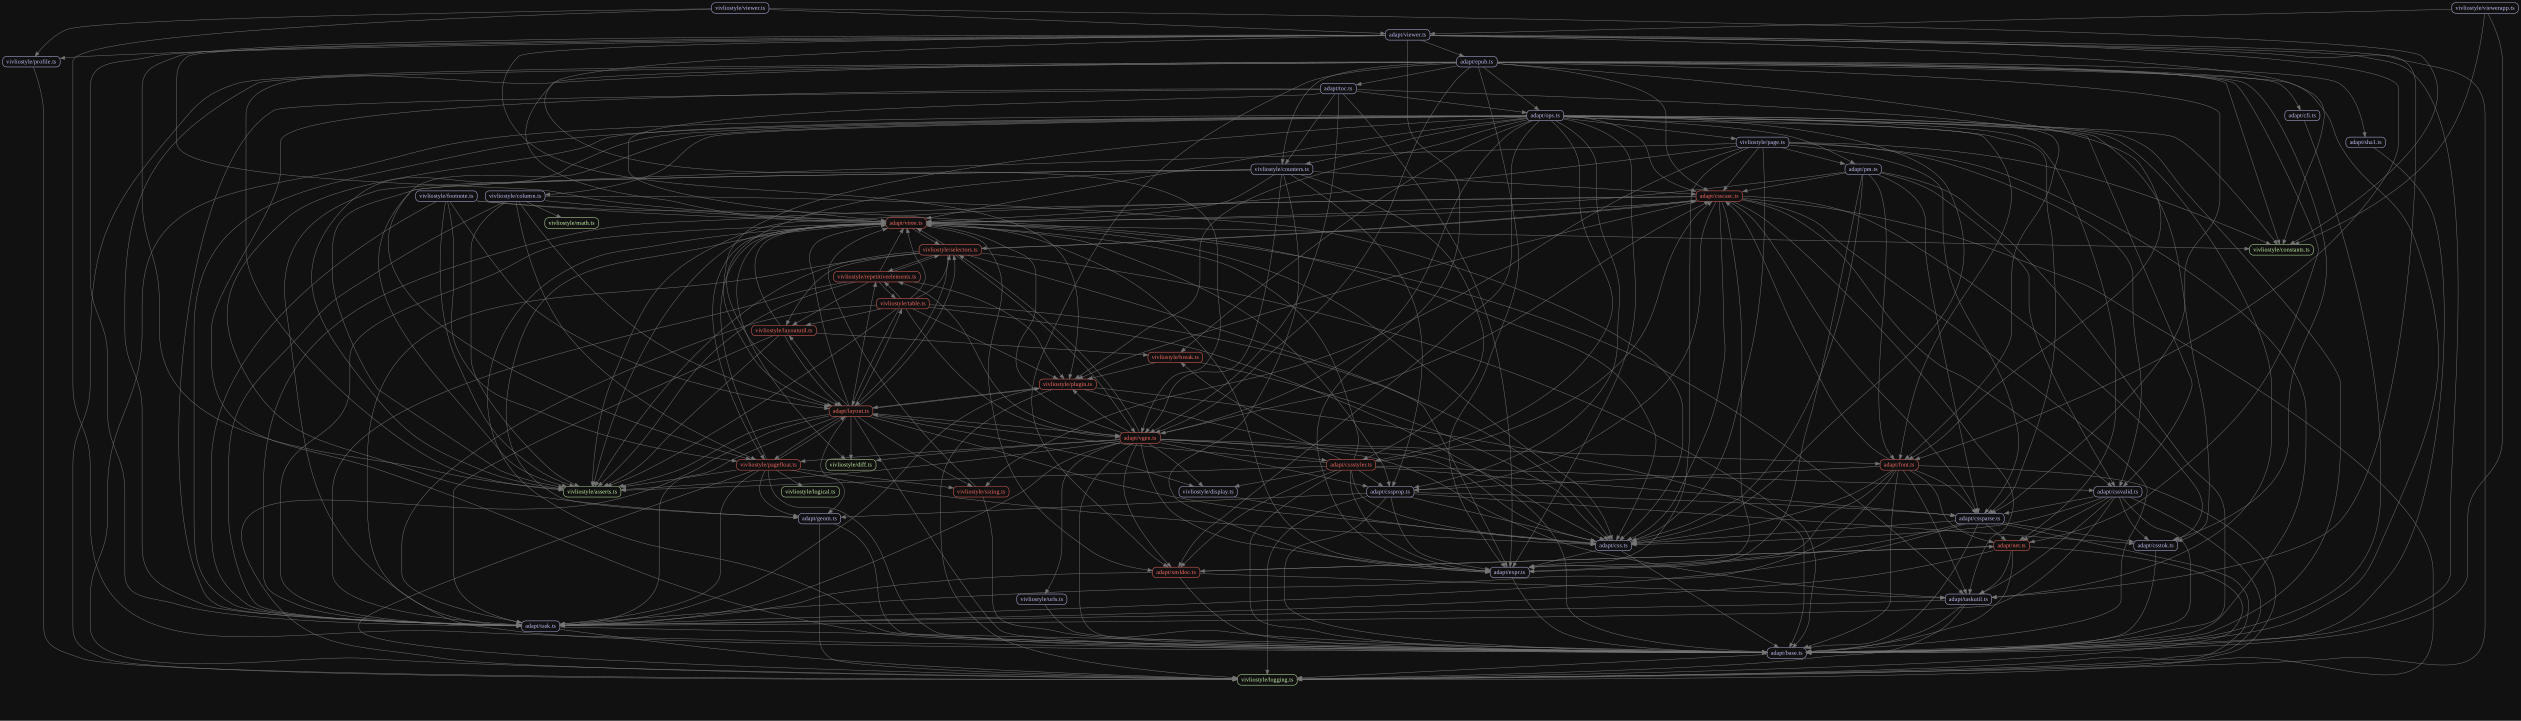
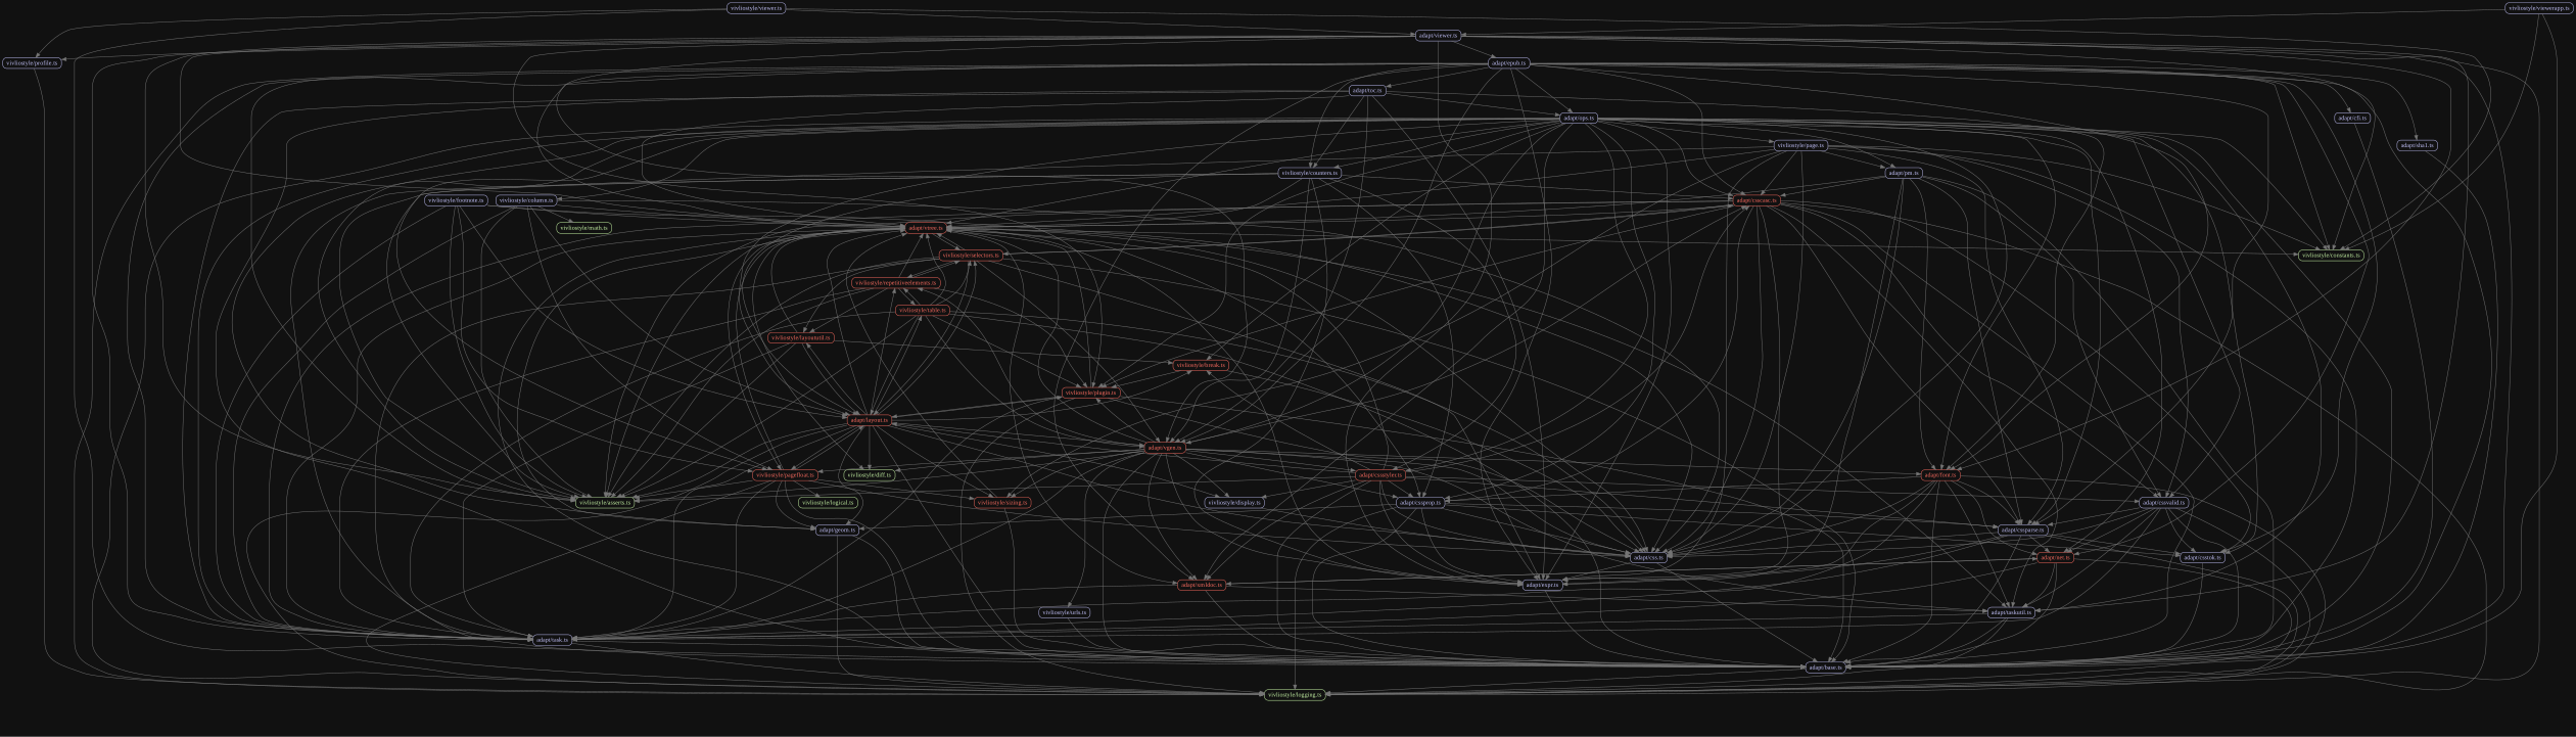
  digraph {
    bgcolor="#111111"
    fontname="Liberation Serif"
    rankdir=TB
    splines=true
    node [color="#c6c5fe" fontcolor="#c6c5fe" fontname="Liberation Serif" fontsize=14 shape=box style=rounded]
    edge [color="#757575" fontname="Liberation Serif"]
    "vivliostyle/logging.ts" [color="#cfffac" fontcolor="#cfffac" height=0]
    "adapt/base.ts" [height=0]
    "adapt/cfi.ts" [height=0]
    "adapt/css.ts" [height=0]
    "adapt/expr.ts" [height=0]
    "adapt/csscasc.ts" [color="#ff6c60" fontcolor="#ff6c60" height=0]
    "adapt/cssparse.ts" [height=0]
    "adapt/cssprop.ts" [height=0]
    "adapt/csstok.ts" [height=0]
    "adapt/cssvalid.ts" [height=0]
    "adapt/task.ts" [height=0]
    "adapt/taskutil.ts" [height=0]
    "adapt/vtree.ts" [color="#ff6c60" fontcolor="#ff6c60" height=0]
    "vivliostyle/asserts.ts" [color="#cfffac" fontcolor="#cfffac" height=0]
    "vivliostyle/plugin.ts" [color="#ff6c60" fontcolor="#ff6c60" height=0]
    "vivliostyle/selectors.ts" [color="#ff6c60" fontcolor="#ff6c60" height=0]
    "adapt/net.ts" [color="#ff6c60" fontcolor="#ff6c60" height=0]
    "adapt/geom.ts" [height=0]
    "adapt/xmldoc.ts" [color="#ff6c60" fontcolor="#ff6c60" height=0]
    "vivliostyle/constants.ts" [color="#cfffac" fontcolor="#cfffac" height=0]
    "vivliostyle/diff.ts" [color="#cfffac" fontcolor="#cfffac" height=0]
    "vivliostyle/pagefloat.ts" [color="#ff6c60" fontcolor="#ff6c60" height=0]
    "adapt/layout.ts" [color="#ff6c60" fontcolor="#ff6c60" height=0]
    "adapt/vgen.ts" [color="#ff6c60" fontcolor="#ff6c60" height=0]
    "vivliostyle/layoututil.ts" [color="#ff6c60" fontcolor="#ff6c60" height=0]
    "vivliostyle/repetitiveelements.ts" [color="#ff6c60" fontcolor="#ff6c60" height=0]
    "vivliostyle/sizing.ts" [color="#ff6c60" fontcolor="#ff6c60" height=0]
    "vivliostyle/logical.ts" [color="#cfffac" fontcolor="#cfffac" height=0]
    "vivliostyle/break.ts" [color="#ff6c60" fontcolor="#ff6c60" height=0]
    "vivliostyle/display.ts" [height=0]
    "vivliostyle/table.ts" [color="#ff6c60" fontcolor="#ff6c60" height=0]
    "adapt/cssstyler.ts" [color="#ff6c60" fontcolor="#ff6c60" height=0]
    "adapt/font.ts" [color="#ff6c60" fontcolor="#ff6c60" height=0]
    "vivliostyle/urls.ts" [height=0]
    "adapt/epub.ts" [height=0]
    "adapt/ops.ts" [height=0]
    "adapt/sha1.ts" [height=0]
    "adapt/toc.ts" [height=0]
    "vivliostyle/counters.ts" [height=0]
    "adapt/pm.ts" [height=0]
    "vivliostyle/column.ts" [height=0]
    "vivliostyle/page.ts" [height=0]
    "vivliostyle/math.ts" [color="#cfffac" fontcolor="#cfffac" height=0]
    "adapt/viewer.ts" [height=0]
    "vivliostyle/profile.ts" [height=0]
    "vivliostyle/footnote.ts" [height=0]
    "vivliostyle/viewer.ts" [height=0]
    "vivliostyle/viewerapp.ts" [height=0]
    "adapt/base.ts" -> "vivliostyle/logging.ts"
    "adapt/cfi.ts" -> "adapt/base.ts"
    "adapt/css.ts" -> "adapt/base.ts"
    "adapt/css.ts" -> "adapt/expr.ts"
    "adapt/expr.ts" -> "adapt/base.ts"
    "adapt/csscasc.ts" -> "vivliostyle/logging.ts"
    "adapt/csscasc.ts" -> "adapt/base.ts"
    "adapt/csscasc.ts" -> "adapt/css.ts"
    "adapt/csscasc.ts" -> "adapt/expr.ts"
    "adapt/csscasc.ts" -> "adapt/cssparse.ts"
    "adapt/csscasc.ts" -> "adapt/cssprop.ts"
    "adapt/csscasc.ts" -> "adapt/csstok.ts"
    "adapt/csscasc.ts" -> "adapt/cssvalid.ts"
    "adapt/csscasc.ts" -> "adapt/task.ts"
    "adapt/csscasc.ts" -> "adapt/taskutil.ts"
    "adapt/csscasc.ts" -> "adapt/vtree.ts"
    "adapt/csscasc.ts" -> "vivliostyle/asserts.ts"
    "adapt/csscasc.ts" -> "vivliostyle/plugin.ts"
    "adapt/csscasc.ts" -> "vivliostyle/selectors.ts"
    "adapt/cssparse.ts" -> "vivliostyle/logging.ts"
    "adapt/cssparse.ts" -> "adapt/base.ts"
    "adapt/cssparse.ts" -> "adapt/css.ts"
    "adapt/cssparse.ts" -> "adapt/expr.ts"
    "adapt/cssparse.ts" -> "adapt/csstok.ts"
    "adapt/cssparse.ts" -> "adapt/task.ts"
    "adapt/cssparse.ts" -> "adapt/net.ts"
    "adapt/cssprop.ts" -> "vivliostyle/logging.ts"
    "adapt/cssprop.ts" -> "adapt/base.ts"
    "adapt/cssprop.ts" -> "adapt/css.ts"
    "adapt/cssprop.ts" -> "adapt/expr.ts"
    "adapt/cssprop.ts" -> "adapt/cssparse.ts"
    "adapt/cssprop.ts" -> "adapt/csstok.ts"
    "adapt/cssprop.ts" -> "adapt/geom.ts"
    "adapt/csstok.ts" -> "adapt/base.ts"
    "adapt/cssvalid.ts" -> "vivliostyle/logging.ts"
    "adapt/cssvalid.ts" -> "adapt/base.ts"
    "adapt/cssvalid.ts" -> "adapt/css.ts"
    "adapt/cssvalid.ts" -> "adapt/cssparse.ts"
    "adapt/cssvalid.ts" -> "adapt/csstok.ts"
    "adapt/cssvalid.ts" -> "adapt/task.ts"
    "adapt/cssvalid.ts" -> "adapt/taskutil.ts"
    "adapt/cssvalid.ts" -> "adapt/net.ts"
    "adapt/task.ts" -> "vivliostyle/logging.ts"
    "adapt/task.ts" -> "adapt/base.ts"
    "adapt/taskutil.ts" -> "vivliostyle/logging.ts"
    "adapt/taskutil.ts" -> "adapt/base.ts"
    "adapt/taskutil.ts" -> "adapt/task.ts"
    "adapt/vtree.ts" -> "adapt/base.ts"
    "adapt/vtree.ts" -> "adapt/css.ts"
    "adapt/vtree.ts" -> "adapt/expr.ts"
    "adapt/vtree.ts" -> "adapt/cssprop.ts"
    "adapt/vtree.ts" -> "adapt/task.ts"
    "adapt/vtree.ts" -> "adapt/taskutil.ts"
    "adapt/vtree.ts" -> "vivliostyle/asserts.ts"
    "adapt/vtree.ts" -> "vivliostyle/selectors.ts"
    "adapt/vtree.ts" -> "adapt/geom.ts"
    "adapt/vtree.ts" -> "adapt/xmldoc.ts"
    "adapt/vtree.ts" -> "vivliostyle/constants.ts"
    "adapt/vtree.ts" -> "vivliostyle/diff.ts"
    "adapt/vtree.ts" -> "vivliostyle/pagefloat.ts"
    "vivliostyle/plugin.ts" -> "vivliostyle/logging.ts"
    "vivliostyle/plugin.ts" -> "adapt/base.ts"
    "vivliostyle/plugin.ts" -> "adapt/css.ts"
    "vivliostyle/plugin.ts" -> "adapt/task.ts"
+   "vivliostyle/plugin.ts" -> "adapt/vtree.ts"
    "vivliostyle/plugin.ts" -> "adapt/layout.ts"
    "vivliostyle/selectors.ts" -> "adapt/base.ts"
    "vivliostyle/selectors.ts" -> "adapt/expr.ts"
    "vivliostyle/selectors.ts" -> "adapt/csscasc.ts"
    "vivliostyle/selectors.ts" -> "adapt/task.ts"
    "vivliostyle/selectors.ts" -> "adapt/vtree.ts"
    "vivliostyle/selectors.ts" -> "vivliostyle/asserts.ts"
    "vivliostyle/selectors.ts" -> "adapt/layout.ts"
    "vivliostyle/selectors.ts" -> "adapt/vgen.ts"
    "vivliostyle/selectors.ts" -> "vivliostyle/layoututil.ts"
    "vivliostyle/selectors.ts" -> "vivliostyle/repetitiveelements.ts"
    "adapt/net.ts" -> "vivliostyle/logging.ts"
    "adapt/net.ts" -> "adapt/base.ts"
    "adapt/net.ts" -> "adapt/task.ts"
    "adapt/net.ts" -> "adapt/taskutil.ts"
    "adapt/net.ts" -> "adapt/xmldoc.ts"
    "adapt/geom.ts" -> "vivliostyle/logging.ts"
    "adapt/geom.ts" -> "adapt/base.ts"
    "adapt/xmldoc.ts" -> "adapt/base.ts"
    "adapt/xmldoc.ts" -> "adapt/task.ts"
    "adapt/xmldoc.ts" -> "adapt/taskutil.ts"
    "adapt/xmldoc.ts" -> "adapt/net.ts"
    "vivliostyle/pagefloat.ts" -> "vivliostyle/logging.ts"
    "vivliostyle/pagefloat.ts" -> "adapt/base.ts"
    "vivliostyle/pagefloat.ts" -> "adapt/css.ts"
    "vivliostyle/pagefloat.ts" -> "adapt/task.ts"
    "vivliostyle/pagefloat.ts" -> "adapt/vtree.ts"
    "vivliostyle/pagefloat.ts" -> "vivliostyle/asserts.ts"
    "vivliostyle/pagefloat.ts" -> "adapt/geom.ts"
    "vivliostyle/pagefloat.ts" -> "adapt/layout.ts"
    "vivliostyle/pagefloat.ts" -> "vivliostyle/sizing.ts"
    "vivliostyle/pagefloat.ts" -> "vivliostyle/logical.ts"
    "adapt/layout.ts" -> "vivliostyle/logging.ts"
    "adapt/layout.ts" -> "adapt/base.ts"
    "adapt/layout.ts" -> "adapt/css.ts"
    "adapt/layout.ts" -> "adapt/task.ts"
    "adapt/layout.ts" -> "adapt/vtree.ts"
    "adapt/layout.ts" -> "vivliostyle/asserts.ts"
    "adapt/layout.ts" -> "vivliostyle/plugin.ts"
    "adapt/layout.ts" -> "vivliostyle/selectors.ts"
    "adapt/layout.ts" -> "adapt/geom.ts"
    "adapt/layout.ts" -> "vivliostyle/diff.ts"
    "adapt/layout.ts" -> "vivliostyle/pagefloat.ts"
    "adapt/layout.ts" -> "adapt/vgen.ts"
    "adapt/layout.ts" -> "vivliostyle/layoututil.ts"
    "adapt/layout.ts" -> "vivliostyle/repetitiveelements.ts"
    "adapt/layout.ts" -> "vivliostyle/sizing.ts"
+   "adapt/layout.ts" -> "vivliostyle/break.ts"
    "adapt/layout.ts" -> "vivliostyle/display.ts"
    "adapt/layout.ts" -> "vivliostyle/table.ts"
    "adapt/vgen.ts" -> "adapt/base.ts"
    "adapt/vgen.ts" -> "adapt/css.ts"
    "adapt/vgen.ts" -> "adapt/expr.ts"
    "adapt/vgen.ts" -> "adapt/csscasc.ts"
    "adapt/vgen.ts" -> "adapt/cssprop.ts"
    "adapt/vgen.ts" -> "adapt/task.ts"
    "adapt/vgen.ts" -> "adapt/taskutil.ts"
    "adapt/vgen.ts" -> "adapt/vtree.ts"
    "adapt/vgen.ts" -> "vivliostyle/asserts.ts"
    "adapt/vgen.ts" -> "vivliostyle/plugin.ts"
-   "adapt/vgen.ts" -> "vivliostyle/selectors.ts"
+   "adapt/vgen.ts" -> "vivliostyle/sizing.ts"
    "adapt/vgen.ts" -> "adapt/xmldoc.ts"
    "adapt/vgen.ts" -> "vivliostyle/diff.ts"
    "adapt/vgen.ts" -> "vivliostyle/pagefloat.ts"
    "adapt/vgen.ts" -> "vivliostyle/repetitiveelements.ts"
    "adapt/vgen.ts" -> "vivliostyle/display.ts"
    "adapt/vgen.ts" -> "adapt/cssstyler.ts"
    "adapt/vgen.ts" -> "adapt/font.ts"
    "adapt/vgen.ts" -> "vivliostyle/urls.ts"
    "vivliostyle/layoututil.ts" -> "adapt/task.ts"
    "vivliostyle/layoututil.ts" -> "adapt/vtree.ts"
    "vivliostyle/layoututil.ts" -> "vivliostyle/asserts.ts"
    "vivliostyle/layoututil.ts" -> "adapt/layout.ts"
    "vivliostyle/layoututil.ts" -> "vivliostyle/break.ts"
    "vivliostyle/repetitiveelements.ts" -> "adapt/task.ts"
    "vivliostyle/repetitiveelements.ts" -> "adapt/vtree.ts"
    "vivliostyle/repetitiveelements.ts" -> "vivliostyle/asserts.ts"
    "vivliostyle/repetitiveelements.ts" -> "vivliostyle/plugin.ts"
    "vivliostyle/repetitiveelements.ts" -> "vivliostyle/selectors.ts"
    "vivliostyle/repetitiveelements.ts" -> "vivliostyle/layoututil.ts"
    "vivliostyle/repetitiveelements.ts" -> "vivliostyle/table.ts"
    "vivliostyle/sizing.ts" -> "adapt/base.ts"
    "vivliostyle/sizing.ts" -> "adapt/vtree.ts"
    "vivliostyle/break.ts" -> "adapt/css.ts"
    "vivliostyle/break.ts" -> "vivliostyle/plugin.ts"
    "vivliostyle/display.ts" -> "adapt/css.ts"
    "vivliostyle/table.ts" -> "adapt/base.ts"
    "vivliostyle/table.ts" -> "adapt/css.ts"
    "vivliostyle/table.ts" -> "adapt/task.ts"
    "vivliostyle/table.ts" -> "adapt/vtree.ts"
    "vivliostyle/table.ts" -> "vivliostyle/asserts.ts"
    "vivliostyle/table.ts" -> "vivliostyle/plugin.ts"
    "vivliostyle/table.ts" -> "vivliostyle/selectors.ts"
    "vivliostyle/table.ts" -> "adapt/layout.ts"
    "vivliostyle/table.ts" -> "adapt/vgen.ts"
-   "vivliostyle/table.ts" -> "vivliostyle/layoututil.ts"
    "vivliostyle/table.ts" -> "vivliostyle/repetitiveelements.ts"
    "adapt/cssstyler.ts" -> "adapt/base.ts"
    "adapt/cssstyler.ts" -> "adapt/css.ts"
    "adapt/cssstyler.ts" -> "adapt/expr.ts"
    "adapt/cssstyler.ts" -> "adapt/csscasc.ts"
    "adapt/cssstyler.ts" -> "adapt/cssparse.ts"
    "adapt/cssstyler.ts" -> "adapt/cssprop.ts"
    "adapt/cssstyler.ts" -> "adapt/cssvalid.ts"
    "adapt/cssstyler.ts" -> "adapt/vtree.ts"
    "adapt/cssstyler.ts" -> "vivliostyle/asserts.ts"
    "adapt/cssstyler.ts" -> "adapt/xmldoc.ts"
    "adapt/cssstyler.ts" -> "adapt/layout.ts"
    "adapt/cssstyler.ts" -> "vivliostyle/break.ts"
    "adapt/cssstyler.ts" -> "vivliostyle/display.ts"
    "adapt/font.ts" -> "vivliostyle/logging.ts"
    "adapt/font.ts" -> "adapt/base.ts"
    "adapt/font.ts" -> "adapt/css.ts"
    "adapt/font.ts" -> "adapt/expr.ts"
-   "adapt/font.ts" -> "adapt/csscasc.ts"
    "adapt/font.ts" -> "adapt/cssparse.ts"
    "adapt/font.ts" -> "adapt/cssprop.ts"
    "adapt/font.ts" -> "adapt/task.ts"
    "adapt/font.ts" -> "adapt/taskutil.ts"
    "adapt/font.ts" -> "adapt/net.ts"
    "vivliostyle/urls.ts" -> "adapt/base.ts"
    "adapt/epub.ts" -> "vivliostyle/logging.ts"
    "adapt/epub.ts" -> "adapt/base.ts"
    "adapt/epub.ts" -> "adapt/cfi.ts"
    "adapt/epub.ts" -> "adapt/expr.ts"
    "adapt/epub.ts" -> "adapt/csscasc.ts"
    "adapt/epub.ts" -> "adapt/cssparse.ts"
    "adapt/epub.ts" -> "adapt/csstok.ts"
    "adapt/epub.ts" -> "adapt/task.ts"
    "adapt/epub.ts" -> "adapt/vtree.ts"
    "adapt/epub.ts" -> "vivliostyle/asserts.ts"
    "adapt/epub.ts" -> "adapt/net.ts"
    "adapt/epub.ts" -> "adapt/xmldoc.ts"
    "adapt/epub.ts" -> "vivliostyle/constants.ts"
    "adapt/epub.ts" -> "adapt/vgen.ts"
    "adapt/epub.ts" -> "adapt/font.ts"
    "adapt/epub.ts" -> "adapt/ops.ts"
    "adapt/epub.ts" -> "adapt/sha1.ts"
    "adapt/epub.ts" -> "adapt/toc.ts"
    "adapt/epub.ts" -> "vivliostyle/counters.ts"
    "adapt/ops.ts" -> "vivliostyle/logging.ts"
    "adapt/ops.ts" -> "adapt/base.ts"
    "adapt/ops.ts" -> "adapt/css.ts"
    "adapt/ops.ts" -> "adapt/expr.ts"
    "adapt/ops.ts" -> "adapt/csscasc.ts"
    "adapt/ops.ts" -> "adapt/cssparse.ts"
    "adapt/ops.ts" -> "adapt/cssprop.ts"
    "adapt/ops.ts" -> "adapt/csstok.ts"
    "adapt/ops.ts" -> "adapt/cssvalid.ts"
    "adapt/ops.ts" -> "adapt/task.ts"
    "adapt/ops.ts" -> "adapt/taskutil.ts"
    "adapt/ops.ts" -> "adapt/vtree.ts"
    "adapt/ops.ts" -> "vivliostyle/asserts.ts"
    "adapt/ops.ts" -> "vivliostyle/plugin.ts"
    "adapt/ops.ts" -> "adapt/net.ts"
    "adapt/ops.ts" -> "adapt/geom.ts"
    "adapt/ops.ts" -> "adapt/xmldoc.ts"
    "adapt/ops.ts" -> "vivliostyle/constants.ts"
    "adapt/ops.ts" -> "vivliostyle/pagefloat.ts"
    "adapt/ops.ts" -> "adapt/layout.ts"
    "adapt/ops.ts" -> "adapt/vgen.ts"
    "adapt/ops.ts" -> "vivliostyle/break.ts"
    "adapt/ops.ts" -> "adapt/cssstyler.ts"
    "adapt/ops.ts" -> "adapt/font.ts"
    "adapt/ops.ts" -> "vivliostyle/counters.ts"
    "adapt/ops.ts" -> "adapt/pm.ts"
    "adapt/ops.ts" -> "vivliostyle/column.ts"
    "adapt/ops.ts" -> "vivliostyle/page.ts"
    "adapt/sha1.ts" -> "adapt/base.ts"
    "adapt/toc.ts" -> "adapt/base.ts"
    "adapt/toc.ts" -> "adapt/expr.ts"
    "adapt/toc.ts" -> "adapt/task.ts"
    "adapt/toc.ts" -> "adapt/vtree.ts"
    "adapt/toc.ts" -> "adapt/vgen.ts"
    "adapt/toc.ts" -> "adapt/font.ts"
    "adapt/toc.ts" -> "adapt/ops.ts"
    "adapt/toc.ts" -> "vivliostyle/counters.ts"
    "vivliostyle/counters.ts" -> "adapt/base.ts"
    "vivliostyle/counters.ts" -> "adapt/expr.ts"
    "vivliostyle/counters.ts" -> "adapt/csscasc.ts"
    "vivliostyle/counters.ts" -> "adapt/cssprop.ts"
    "vivliostyle/counters.ts" -> "adapt/vtree.ts"
    "vivliostyle/counters.ts" -> "vivliostyle/asserts.ts"
    "vivliostyle/counters.ts" -> "adapt/layout.ts"
    "vivliostyle/counters.ts" -> "adapt/vgen.ts"
    "vivliostyle/counters.ts" -> "adapt/cssstyler.ts"
    "adapt/pm.ts" -> "adapt/base.ts"
    "adapt/pm.ts" -> "adapt/css.ts"
    "adapt/pm.ts" -> "adapt/expr.ts"
    "adapt/pm.ts" -> "adapt/csscasc.ts"
    "adapt/pm.ts" -> "adapt/cssparse.ts"
    "adapt/pm.ts" -> "adapt/cssvalid.ts"
    "adapt/pm.ts" -> "adapt/vtree.ts"
    "adapt/pm.ts" -> "adapt/font.ts"
    "vivliostyle/column.ts" -> "adapt/css.ts"
    "vivliostyle/column.ts" -> "adapt/task.ts"
    "vivliostyle/column.ts" -> "adapt/vtree.ts"
    "vivliostyle/column.ts" -> "vivliostyle/asserts.ts"
    "vivliostyle/column.ts" -> "vivliostyle/pagefloat.ts"
    "vivliostyle/column.ts" -> "adapt/layout.ts"
    "vivliostyle/column.ts" -> "vivliostyle/math.ts"
    "vivliostyle/page.ts" -> "adapt/base.ts"
    "vivliostyle/page.ts" -> "adapt/css.ts"
    "vivliostyle/page.ts" -> "adapt/expr.ts"
    "vivliostyle/page.ts" -> "adapt/csscasc.ts"
    "vivliostyle/page.ts" -> "adapt/cssparse.ts"
    "vivliostyle/page.ts" -> "adapt/cssvalid.ts"
    "vivliostyle/page.ts" -> "adapt/vtree.ts"
    "vivliostyle/page.ts" -> "vivliostyle/asserts.ts"
    "vivliostyle/page.ts" -> "vivliostyle/constants.ts"
    "vivliostyle/page.ts" -> "vivliostyle/sizing.ts"
    "vivliostyle/page.ts" -> "adapt/pm.ts"
    "adapt/viewer.ts" -> "vivliostyle/logging.ts"
    "adapt/viewer.ts" -> "adapt/base.ts"
    "adapt/viewer.ts" -> "adapt/expr.ts"
    "adapt/viewer.ts" -> "adapt/task.ts"
    "adapt/viewer.ts" -> "adapt/taskutil.ts"
    "adapt/viewer.ts" -> "adapt/vtree.ts"
    "adapt/viewer.ts" -> "vivliostyle/asserts.ts"
    "adapt/viewer.ts" -> "vivliostyle/plugin.ts"
    "adapt/viewer.ts" -> "vivliostyle/constants.ts"
    "adapt/viewer.ts" -> "adapt/vgen.ts"
    "adapt/viewer.ts" -> "adapt/font.ts"
    "adapt/viewer.ts" -> "adapt/epub.ts"
    "adapt/viewer.ts" -> "vivliostyle/profile.ts"
    "vivliostyle/profile.ts" -> "vivliostyle/logging.ts"
    "vivliostyle/footnote.ts" -> "adapt/css.ts"
    "vivliostyle/footnote.ts" -> "adapt/task.ts"
    "vivliostyle/footnote.ts" -> "adapt/vtree.ts"
    "vivliostyle/footnote.ts" -> "vivliostyle/asserts.ts"
    "vivliostyle/footnote.ts" -> "vivliostyle/pagefloat.ts"
    "vivliostyle/footnote.ts" -> "adapt/layout.ts"
    "vivliostyle/viewer.ts" -> "adapt/base.ts"
    "vivliostyle/viewer.ts" -> "vivliostyle/constants.ts"
    "vivliostyle/viewer.ts" -> "adapt/viewer.ts"
    "vivliostyle/viewer.ts" -> "vivliostyle/profile.ts"
    "vivliostyle/viewerapp.ts" -> "adapt/base.ts"
    "vivliostyle/viewerapp.ts" -> "vivliostyle/constants.ts"
    "vivliostyle/viewerapp.ts" -> "adapt/viewer.ts"
  }
